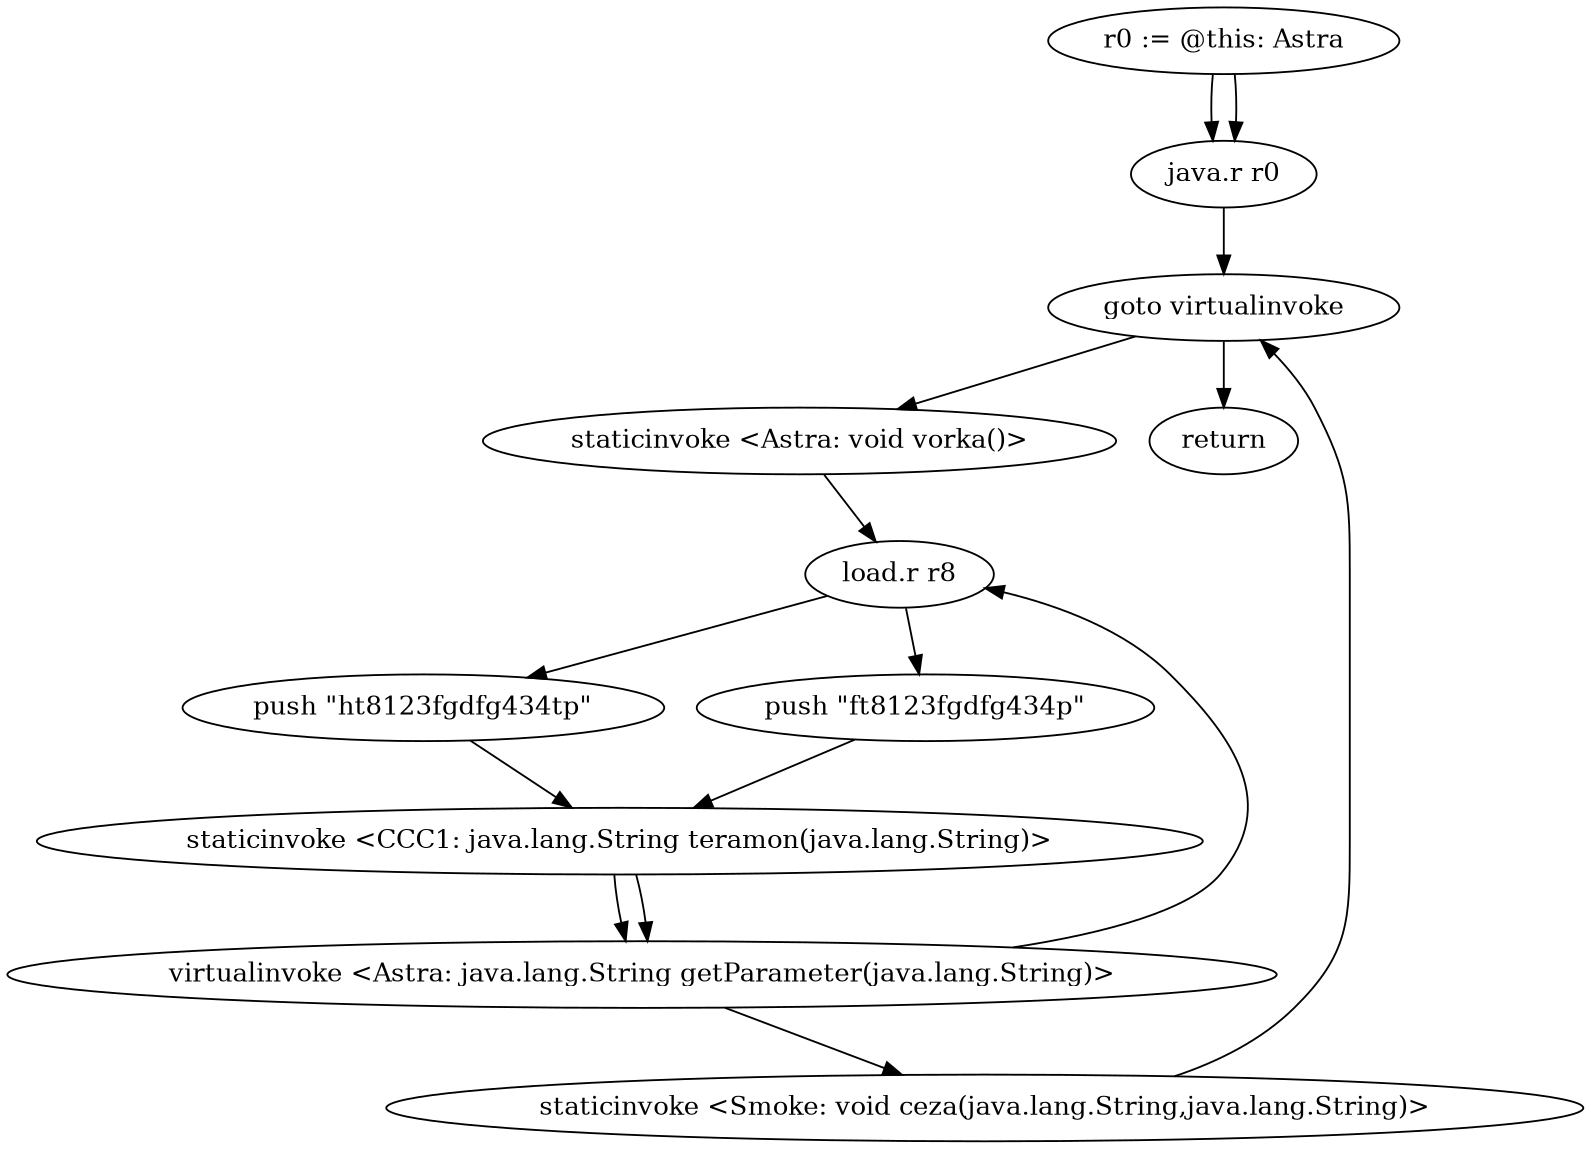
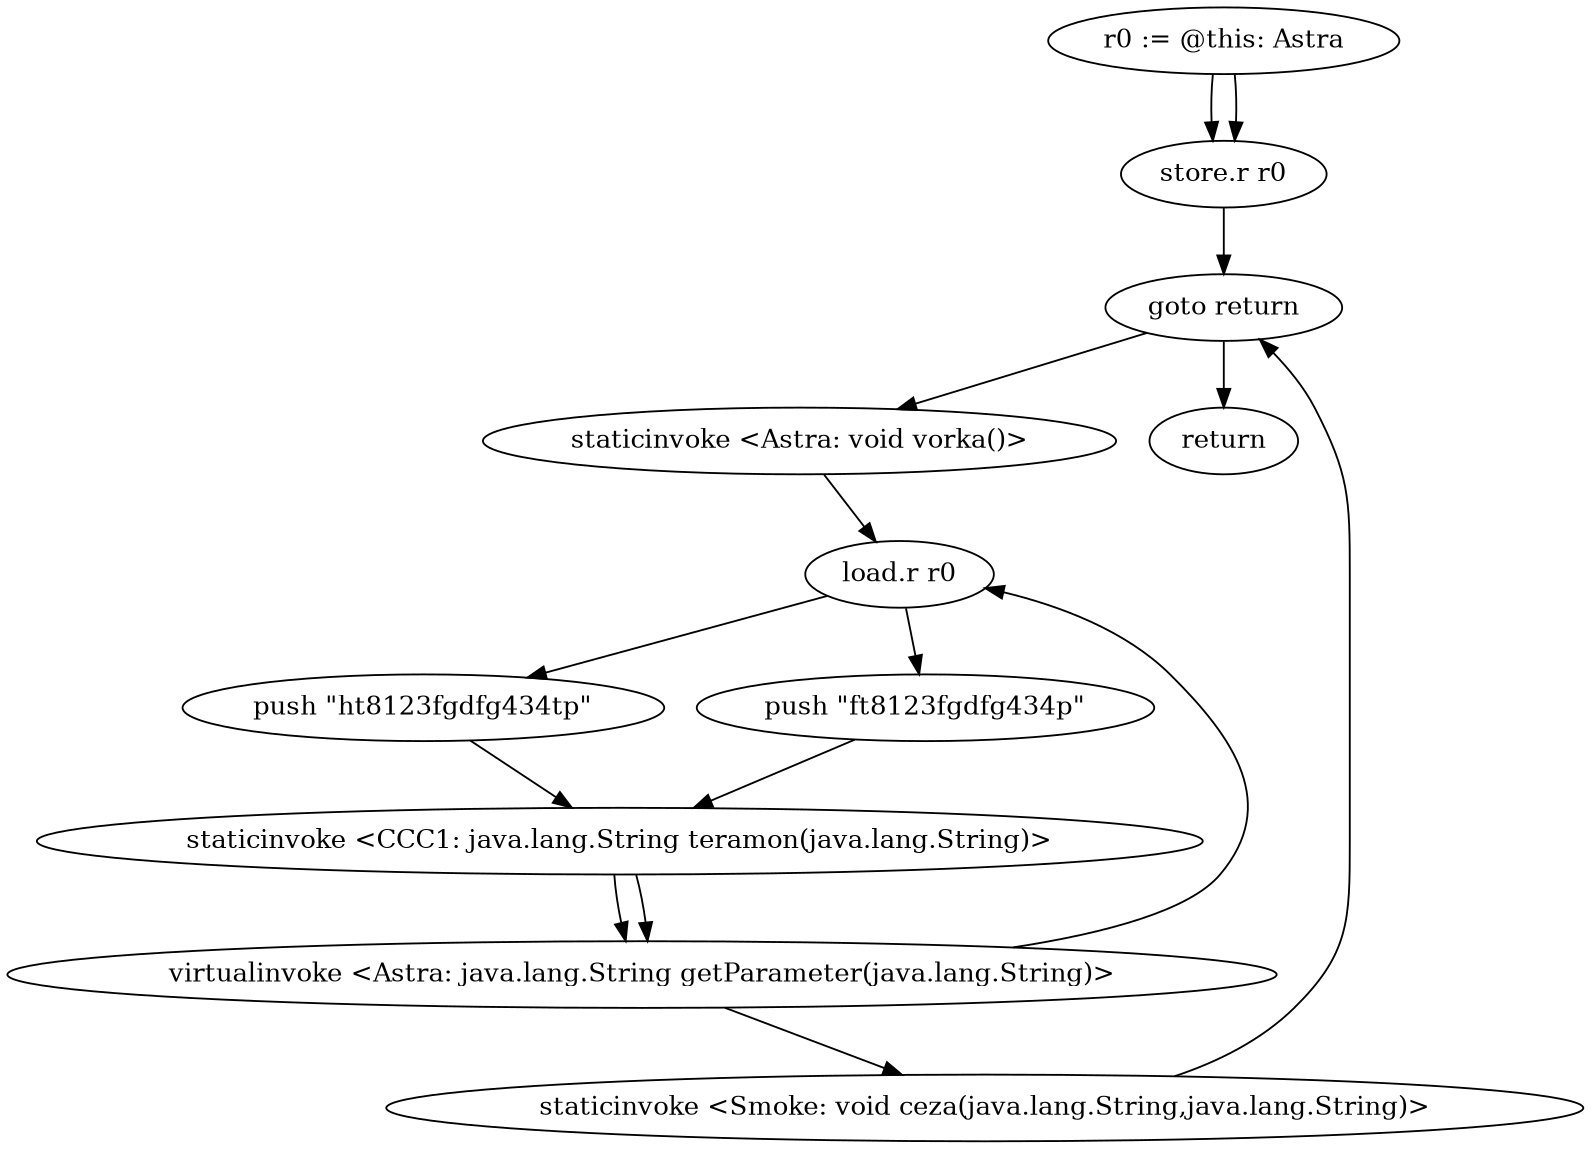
  digraph {
    "r0 := @this: Astra"
-   "store.r r0" [label="java.r r0"]
-   "goto return" [label="goto virtualinvoke"]
+   "store.r r0"
+   "goto return"
    "staticinvoke <Astra: void vorka()>"
-   "load.r r0" [label="load.r r8"]
+   "load.r r0"
    return
    "push \"ht8123fgdfg434tp\""
    "push \"ft8123fgdfg434p\""
    "staticinvoke <CCC1: java.lang.String teramon(java.lang.String)>"
    "virtualinvoke <Astra: java.lang.String getParameter(java.lang.String)>"
    "staticinvoke <Smoke: void ceza(java.lang.String,java.lang.String)>"
    "r0 := @this: Astra" -> "store.r r0"
    "r0 := @this: Astra" -> "store.r r0"
    "store.r r0" -> "goto return"
    "goto return" -> "staticinvoke <Astra: void vorka()>"
    "goto return" -> return
    "staticinvoke <Astra: void vorka()>" -> "load.r r0"
    "load.r r0" -> "push \"ht8123fgdfg434tp\""
    "load.r r0" -> "push \"ft8123fgdfg434p\""
    "push \"ht8123fgdfg434tp\"" -> "staticinvoke <CCC1: java.lang.String teramon(java.lang.String)>"
    "push \"ft8123fgdfg434p\"" -> "staticinvoke <CCC1: java.lang.String teramon(java.lang.String)>"
    "staticinvoke <CCC1: java.lang.String teramon(java.lang.String)>" -> "virtualinvoke <Astra: java.lang.String getParameter(java.lang.String)>"
    "staticinvoke <CCC1: java.lang.String teramon(java.lang.String)>" -> "virtualinvoke <Astra: java.lang.String getParameter(java.lang.String)>"
    "virtualinvoke <Astra: java.lang.String getParameter(java.lang.String)>" -> "load.r r0"
    "virtualinvoke <Astra: java.lang.String getParameter(java.lang.String)>" -> "staticinvoke <Smoke: void ceza(java.lang.String,java.lang.String)>"
    "staticinvoke <Smoke: void ceza(java.lang.String,java.lang.String)>" -> "goto return"
  }
